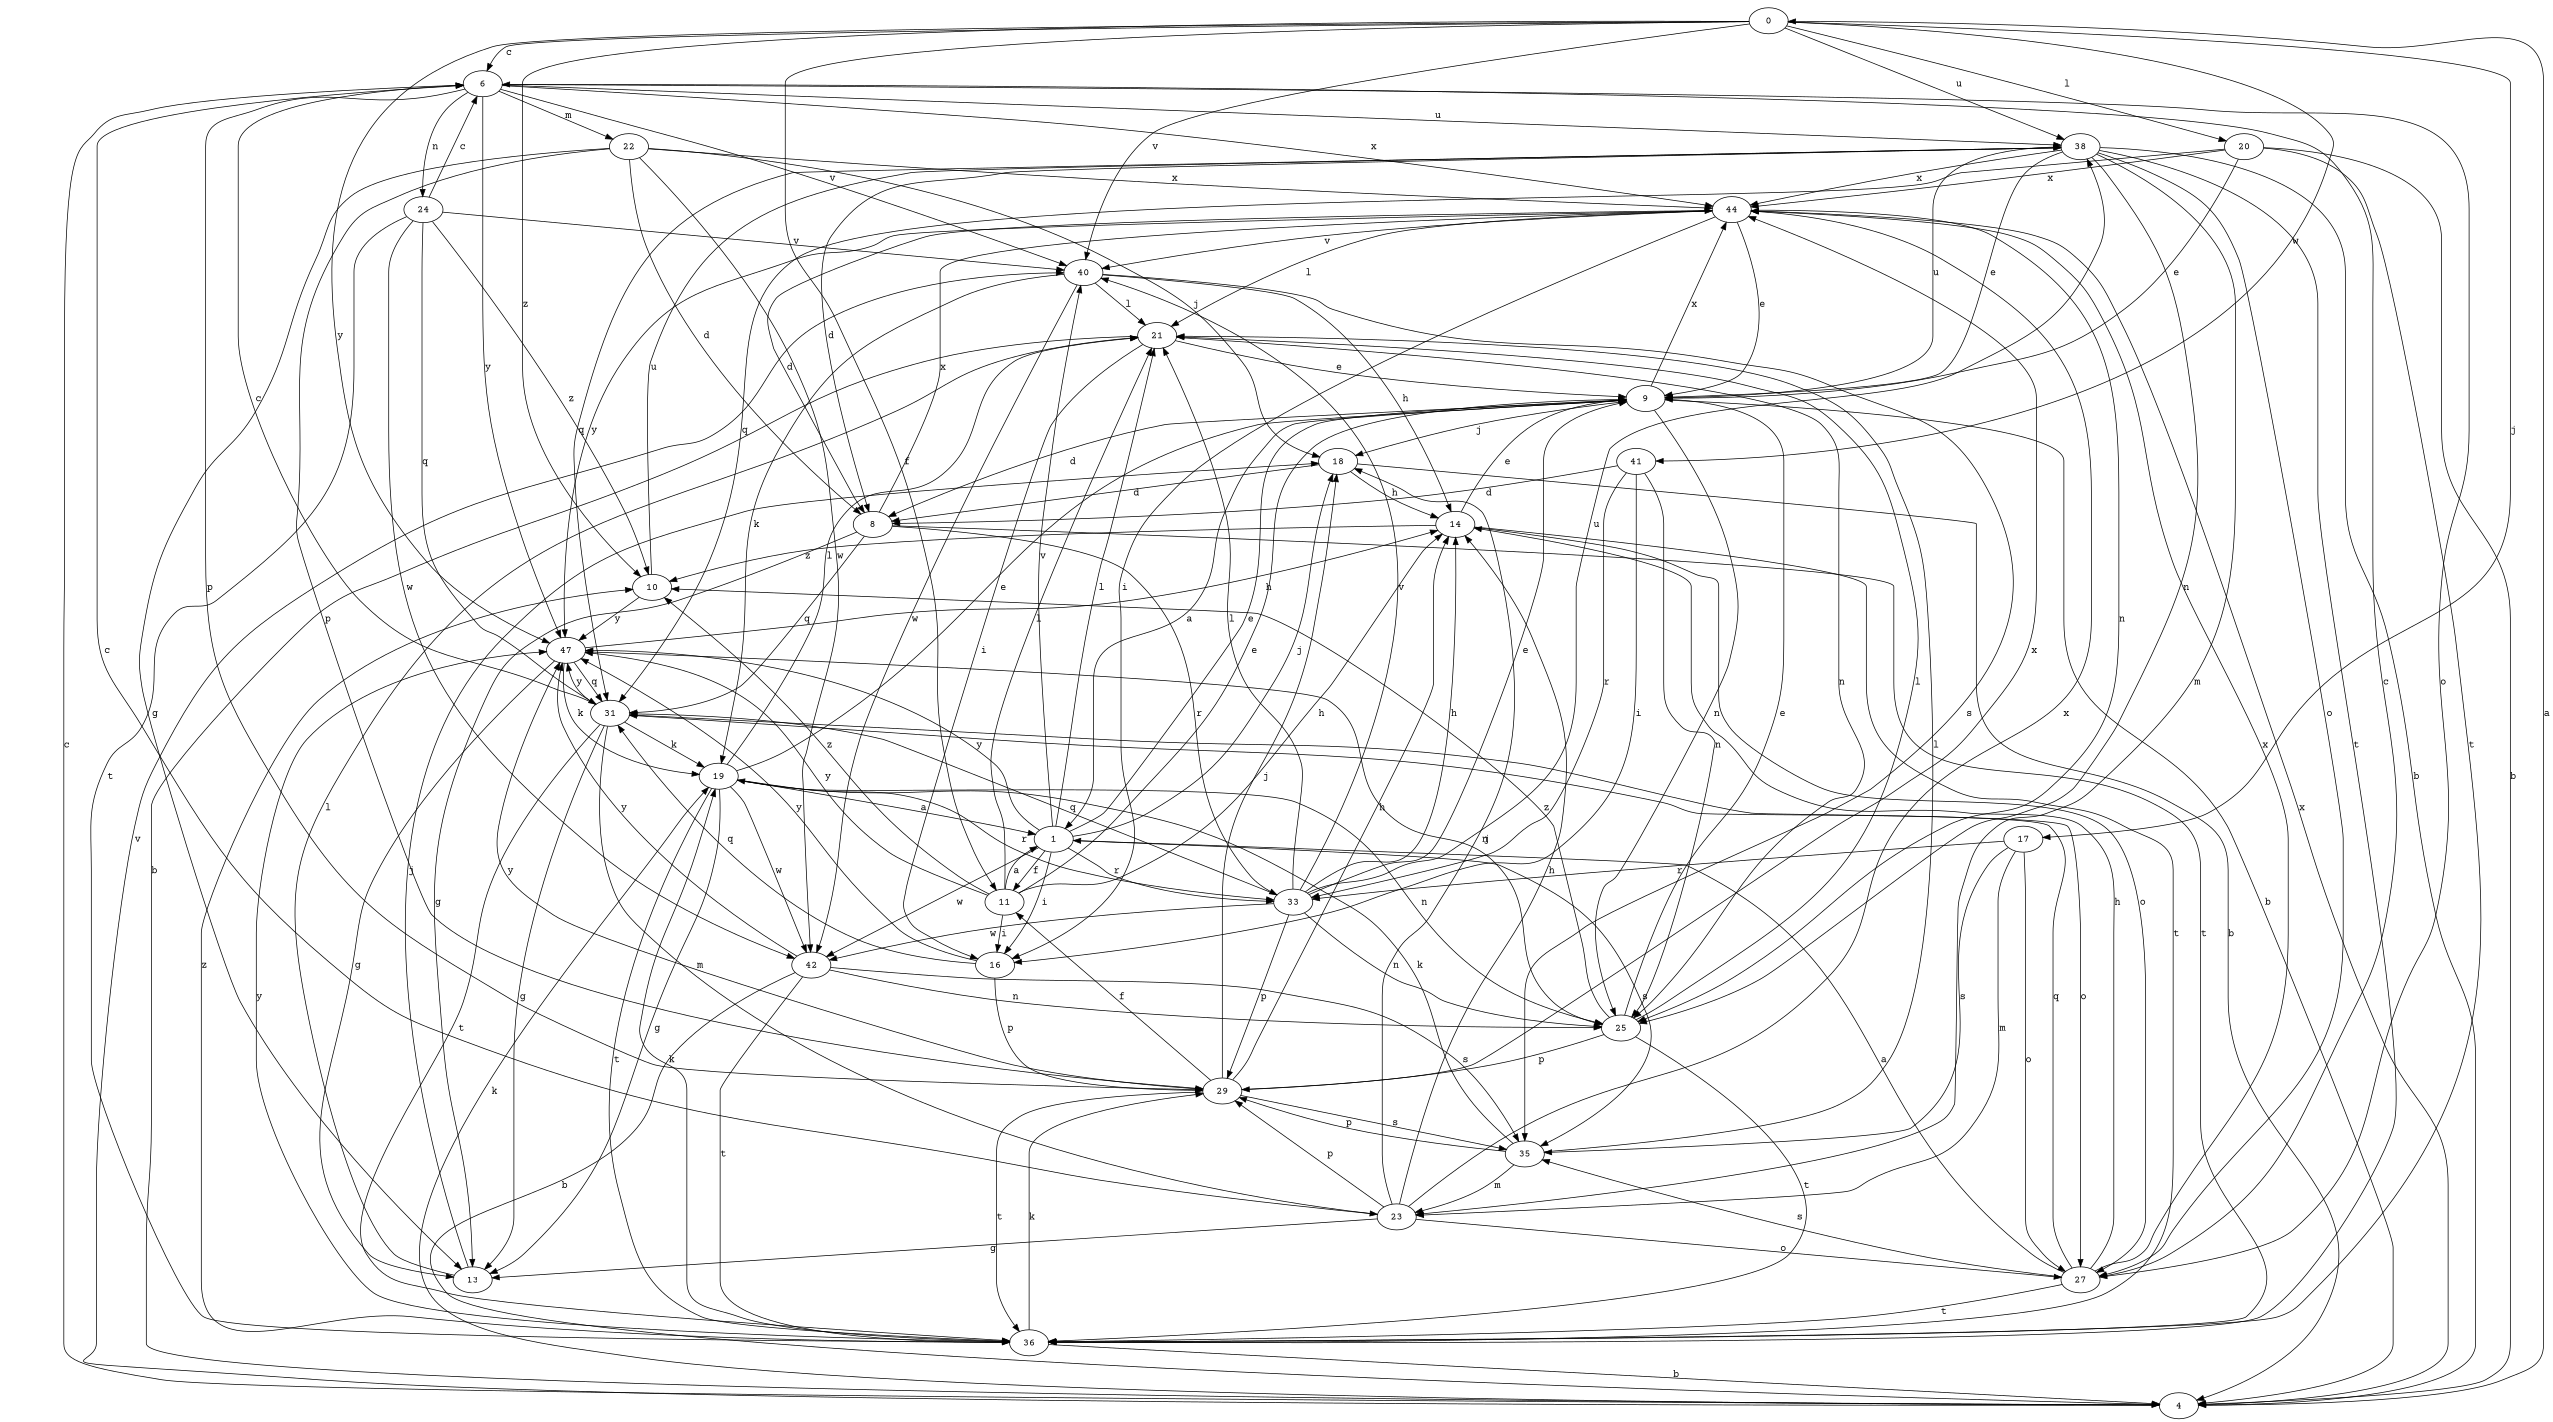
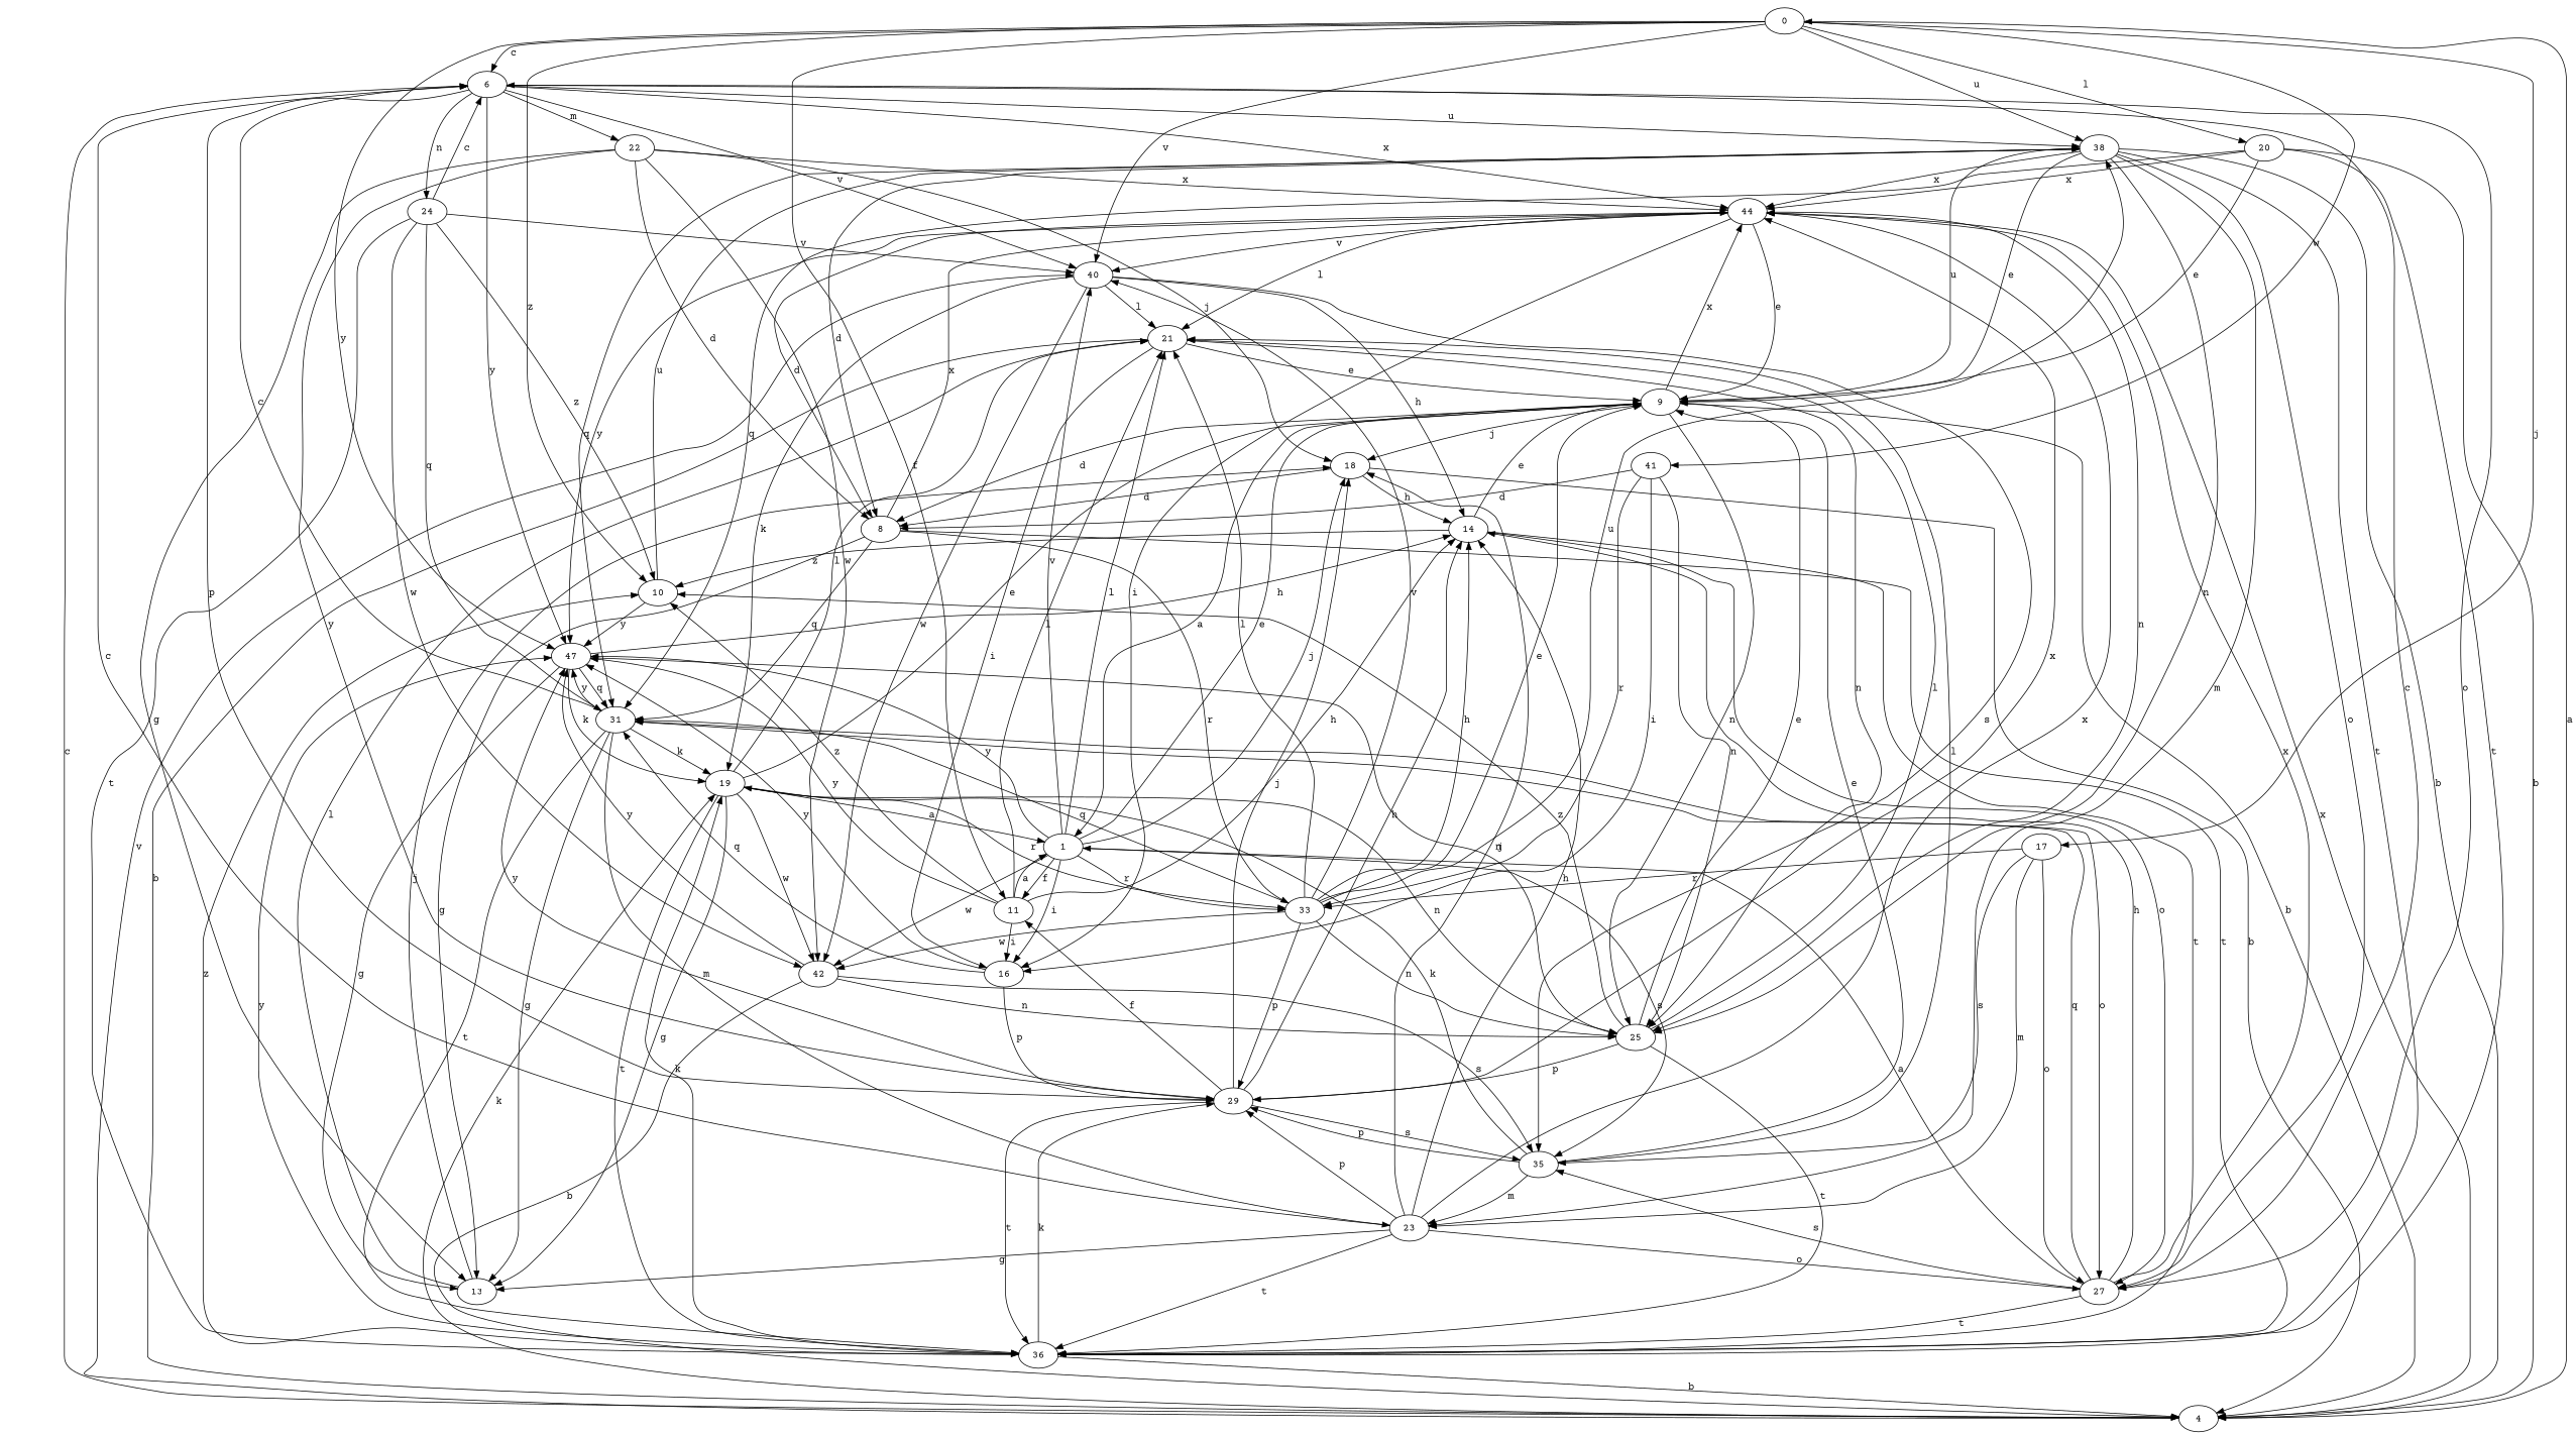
  strict digraph {
    fontname="Courier Prime"
    node [fontname="Courier Prime"]
    edge [fontname="Courier Prime"]
    0
    6
    11
    17
    20
    38
    40
    41
    47
    n10 [label=10]
    44
    22
    24
    27
    29
    1
    9
    16
    21
    14
    33
    35
    23
    4
    31
    36
    8
    25
    42
    19
    13
    18
    0 -> 6 [label=c]
    0 -> 11 [label=f]
    0 -> 17 [label=j]
    0 -> 20 [label=l]
    0 -> 38 [label=u]
    0 -> 40 [label=v]
    0 -> 41 [label=w]
    0 -> 47 [label=y]
    0 -> n10 [label=z]
    6 -> 38 [label=u]
    6 -> 40 [label=v]
    6 -> 47 [label=y]
    6 -> 44 [label=x]
    6 -> 22 [label=m]
    6 -> 24 [label=n]
    6 -> 27 [label=o]
    6 -> 29 [label=p]
    11 -> 47 [label=y]
    11 -> n10 [label=z]
    11 -> 1 [label=a]
-   11 -> 9 [label=e]
+   35 -> 9 [label=e]
    11 -> 16 [label=i]
    11 -> 21 [label=l]
    11 -> 14 [label=h]
    17 -> 27 [label=o]
    17 -> 33 [label=r]
    17 -> 35 [label=s]
    17 -> 23 [label=m]
    20 -> 44 [label=x]
    20 -> 9 [label=e]
    20 -> 4 [label=b]
    20 -> 31 [label=q]
    20 -> 36 [label=t]
    38 -> 44 [label=x]
    38 -> 27 [label=o]
    38 -> 9 [label=e]
    38 -> 23 [label=m]
    38 -> 4 [label=b]
    38 -> 31 [label=q]
    38 -> 36 [label=t]
    38 -> 8 [label=d]
    38 -> 25 [label=n]
    40 -> 21 [label=l]
    40 -> 14 [label=h]
    40 -> 35 [label=s]
    40 -> 42 [label=w]
    40 -> 19 [label=k]
    41 -> 16 [label=i]
    41 -> 33 [label=r]
    41 -> 8 [label=d]
    41 -> 25 [label=n]
    47 -> 14 [label=h]
    47 -> 31 [label=q]
    47 -> 25 [label=n]
    47 -> 19 [label=k]
    47 -> 13 [label=g]
    n10 -> 38 [label=u]
    n10 -> 47 [label=y]
    44 -> 40 [label=v]
    44 -> 47 [label=y]
    44 -> 9 [label=e]
    44 -> 16 [label=i]
    44 -> 21 [label=l]
    44 -> 8 [label=d]
    44 -> 25 [label=n]
    22 -> 44 [label=x]
-   22 -> 29 [label=p]
+   22 -> 29 [label=y]
    22 -> 8 [label=d]
    22 -> 42 [label=w]
    22 -> 13 [label=g]
    22 -> 18 [label=j]
    24 -> 6 [label=c]
    24 -> 40 [label=v]
    24 -> n10 [label=z]
    24 -> 31 [label=q]
    24 -> 36 [label=t]
    24 -> 42 [label=w]
    27 -> 6 [label=c]
    27 -> 44 [label=x]
    27 -> 1 [label=a]
    27 -> 14 [label=h]
    27 -> 35 [label=s]
    27 -> 31 [label=q]
    27 -> 36 [label=t]
    29 -> 11 [label=f]
    29 -> 47 [label=y]
    29 -> 44 [label=x]
    29 -> 14 [label=h]
    29 -> 35 [label=s]
    29 -> 36 [label=t]
    29 -> 18 [label=j]
    1 -> 11 [label=f]
    1 -> 40 [label=v]
    1 -> 47 [label=y]
    1 -> 9 [label=e]
    1 -> 16 [label=i]
    1 -> 21 [label=l]
    1 -> 33 [label=r]
    1 -> 35 [label=s]
    1 -> 42 [label=w]
    1 -> 18 [label=j]
    9 -> 38 [label=u]
    9 -> 44 [label=x]
    9 -> 1 [label=a]
    9 -> 4 [label=b]
    9 -> 8 [label=d]
    9 -> 25 [label=n]
    9 -> 18 [label=j]
    16 -> 47 [label=y]
    16 -> 29 [label=p]
    16 -> 31 [label=q]
    21 -> 9 [label=e]
    21 -> 16 [label=i]
    21 -> 4 [label=b]
    21 -> 25 [label=n]
    14 -> n10 [label=z]
    14 -> 27 [label=o]
    14 -> 9 [label=e]
    14 -> 36 [label=t]
    33 -> 38 [label=u]
    33 -> 40 [label=v]
    33 -> 29 [label=p]
    33 -> 9 [label=e]
    33 -> 21 [label=l]
    33 -> 14 [label=h]
    33 -> 31 [label=q]
    33 -> 25 [label=n]
    33 -> 42 [label=w]
    35 -> 29 [label=p]
    35 -> 21 [label=l]
    35 -> 23 [label=m]
    35 -> 19 [label=k]
    23 -> 6 [label=c]
    23 -> 44 [label=x]
    23 -> 27 [label=o]
    23 -> 29 [label=p]
    23 -> 14 [label=h]
    23 -> 13 [label=g]
    23 -> 18 [label=j]
    4 -> 0 [label=a]
    4 -> 6 [label=c]
    4 -> 40 [label=v]
    4 -> 44 [label=x]
    4 -> 19 [label=k]
    31 -> 6 [label=c]
    31 -> 47 [label=y]
    31 -> 27 [label=o]
    31 -> 23 [label=m]
    31 -> 36 [label=t]
    31 -> 19 [label=k]
    31 -> 13 [label=g]
    36 -> 47 [label=y]
    36 -> n10 [label=z]
    36 -> 29 [label=k]
    36 -> 4 [label=b]
    36 -> 19 [label=k]
    8 -> 44 [label=x]
    8 -> 33 [label=r]
    8 -> 31 [label=q]
    8 -> 36 [label=t]
    8 -> 13 [label=g]
    25 -> n10 [label=z]
    25 -> 29 [label=p]
    25 -> 9 [label=e]
    25 -> 21 [label=l]
    25 -> 36 [label=t]
    42 -> 47 [label=y]
    42 -> 35 [label=s]
    42 -> 4 [label=b]
-   42 -> 36 [label=t]
+   23 -> 36 [label=t]
    42 -> 25 [label=n]
    19 -> 1 [label=a]
    19 -> 9 [label=e]
    19 -> 21 [label=l]
    19 -> 33 [label=r]
    19 -> 36 [label=t]
    19 -> 25 [label=n]
    19 -> 42 [label=w]
    19 -> 13 [label=g]
    13 -> 21 [label=l]
    13 -> 18 [label=j]
    18 -> 14 [label=h]
    18 -> 4 [label=b]
    18 -> 8 [label=d]
  }
